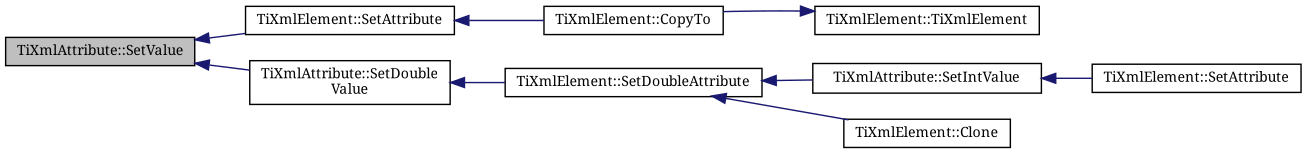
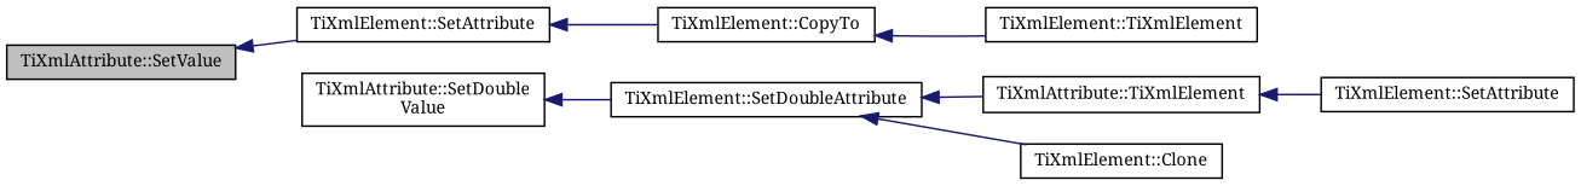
  digraph {
    fontname="Noto Serif"
    rankdir=LR
    node [color=black fillcolor=white fontname="Noto Serif" fontsize=10 shape=record style=filled]
    edge [color=midnightblue dir=back fontname="Noto Serif" fontsize=10 labelfontname=Helvetica labelfontsize=10 style=solid]
    n1 [fillcolor=grey75 fontcolor=black height=0.2 label="TiXmlAttribute::SetValue" width=0.4]
    n2 [height=0.2 label="TiXmlElement::SetAttribute" width=0.4]
    n3 [height=0.2 label="TiXmlAttribute::SetDouble\lValue" width=0.4]
    n4 [height=0.2 label="TiXmlElement::CopyTo" width=0.4]
-   n5 [height=0.2 label="TiXmlAttribute::SetIntValue" width=0.4]
+   n5 [height=0.2 label="TiXmlAttribute::TiXmlElement" width=0.4]
    n6 [height=0.2 label="TiXmlElement::SetAttribute" width=0.4]
    n7 [height=0.2 label="TiXmlElement::SetDoubleAttribute" width=0.4]
    n8 [height=0.2 label="TiXmlElement::TiXmlElement" width=0.4]
    n9 [height=0.2 label="TiXmlElement::Clone" width=0.4]
    n1 -> n2
-   n1 -> n3
    n2 -> n4
    n3 -> n7
-   n8 -> n4
+   n4 -> n8
    n5 -> n6
    n7 -> n5
    n7 -> n9
  }
